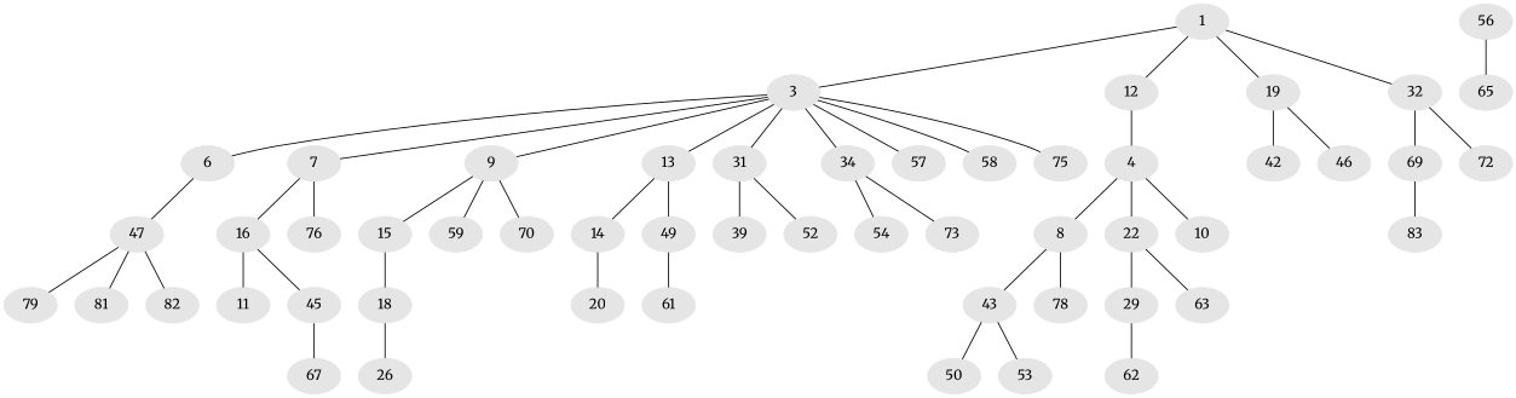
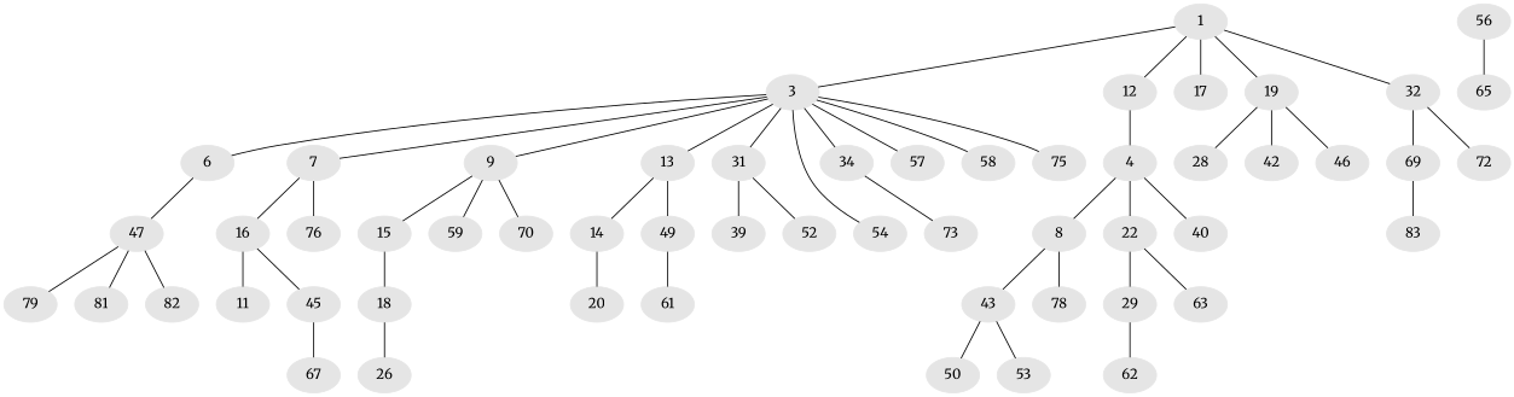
  graph {
    fontname=Merriweather
    node [color=gray90 fontname=Merriweather style=filled]
    edge [fontname=Merriweather]
    1 [super="+2"]
    3 [super="+5"]
    12
+   17 [super="+24"]
    19 [super="+21"]
    32 [super="+64"]
    6 [super="+41"]
    7 [super="+36"]
    9 [super="+66"]
    13 [super="+60"]
    31 [super="+33"]
    34 [super="+44"]
    54 [super="+55"]
    57
    58
    75
    4 [super="+10"]
    8 [super="+23"]
    22 [super="+27"]
-   40 [label=10]
+   40
+   28 [super="+38"]
    42
    46
    69 [super="+71"]
    72
    47 [super="+48"]
    16 [super="+25"]
    76
    15
    59
    70
    14 [super="+77"]
    49 [super="+51"]
    39
    52
    73
    43 [super="+74"]
    78
    29 [super="+30"]
    63
    11 [super="+35"]
    79
    81
    82
    45
    50 [super="+80"]
    53
    18
    20
    61
    26 [super="+37"]
    67 [super="+68"]
    56
    65
    62
    83
    1 -- 3
    1 -- 12
+   1 -- 17
    1 -- 19
    1 -- 32
    3 -- 6
    3 -- 7
    3 -- 9
    3 -- 13
    3 -- 31
    3 -- 34
-   34 -- 54
+   3 -- 54
    3 -- 57
    3 -- 58
    3 -- 75
    12 -- 4
+   19 -- 28
    19 -- 42
    19 -- 46
    32 -- 69
    32 -- 72
    6 -- 47
    7 -- 16
    7 -- 76
    9 -- 15
    9 -- 59
    9 -- 70
    13 -- 14
    13 -- 49
    31 -- 39
    31 -- 52
    34 -- 73
    4 -- 8
    4 -- 22
    4 -- 40
    8 -- 43
    8 -- 78
    22 -- 29
    22 -- 63
    69 -- 83
    47 -- 79
    47 -- 81
    47 -- 82
    16 -- 11
    16 -- 45
    15 -- 18
    14 -- 20
    49 -- 61
    43 -- 50
    43 -- 53
    29 -- 62
    45 -- 67
    18 -- 26
    56 -- 65
  }
